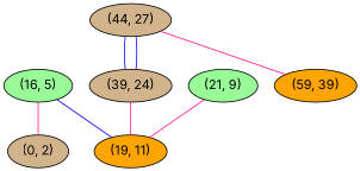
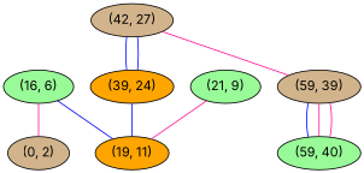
  graph {
    fontname=Inter
    node [fillcolor=palegreen fontname=Inter style=filled]
    edge [color=deeppink fontname=Inter weight=1]
    n1 [fillcolor=tan label="(0, 2)"]
-   "(16, 6)" [label="(16, 5)"]
+   "(16, 6)"
    "(19, 11)" [fillcolor=orange]
-   "(44, 27)" [fillcolor=tan]
-   "(39, 24)" [fillcolor=tan]
-   "(59, 39)" [fillcolor=orange]
+   "(44, 27)" [fillcolor=tan label="(42, 27)"]
+   "(39, 24)" [fillcolor=orange]
+   "(59, 39)" [fillcolor=tan]
+   "(59, 40)"
    "(21, 9)"
    "(16, 6)" -- n1 [weight=4]
    "(16, 6)" -- "(19, 11)" [color=blue]
    "(44, 27)" -- "(39, 24)" [color=blue]
    "(44, 27)" -- "(39, 24)" [color=blue weight=2]
    "(44, 27)" -- "(59, 39)"
-   "(39, 24)" -- "(19, 11)"
+   "(39, 24)" -- "(19, 11)" [color=blue]
+   "(59, 39)" -- "(59, 40)" [color=blue]
+   "(59, 39)" -- "(59, 40)"
+   "(59, 39)" -- "(59, 40)"
    "(21, 9)" -- "(19, 11)"
  }
